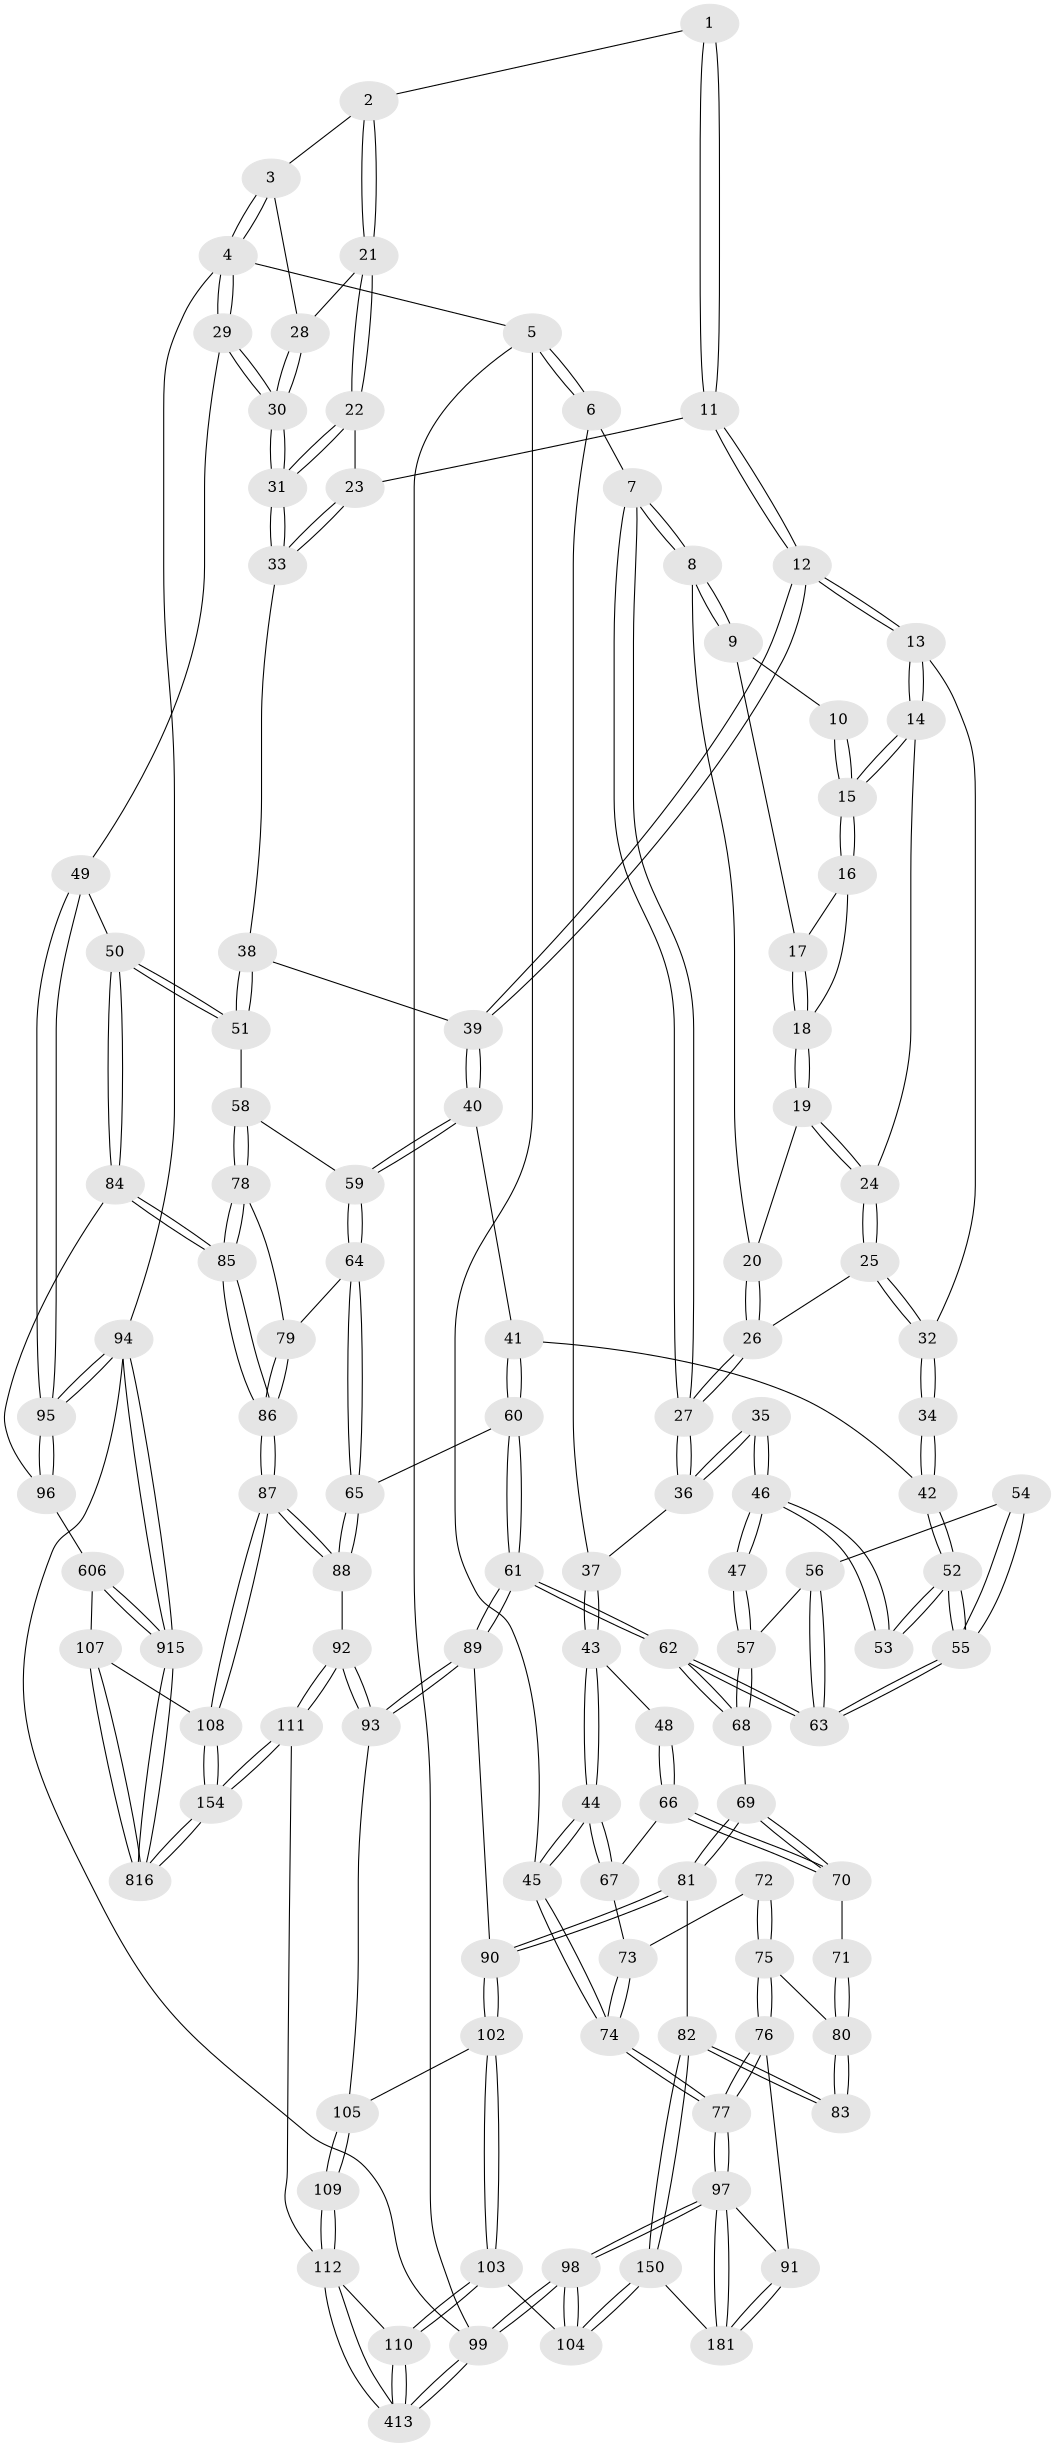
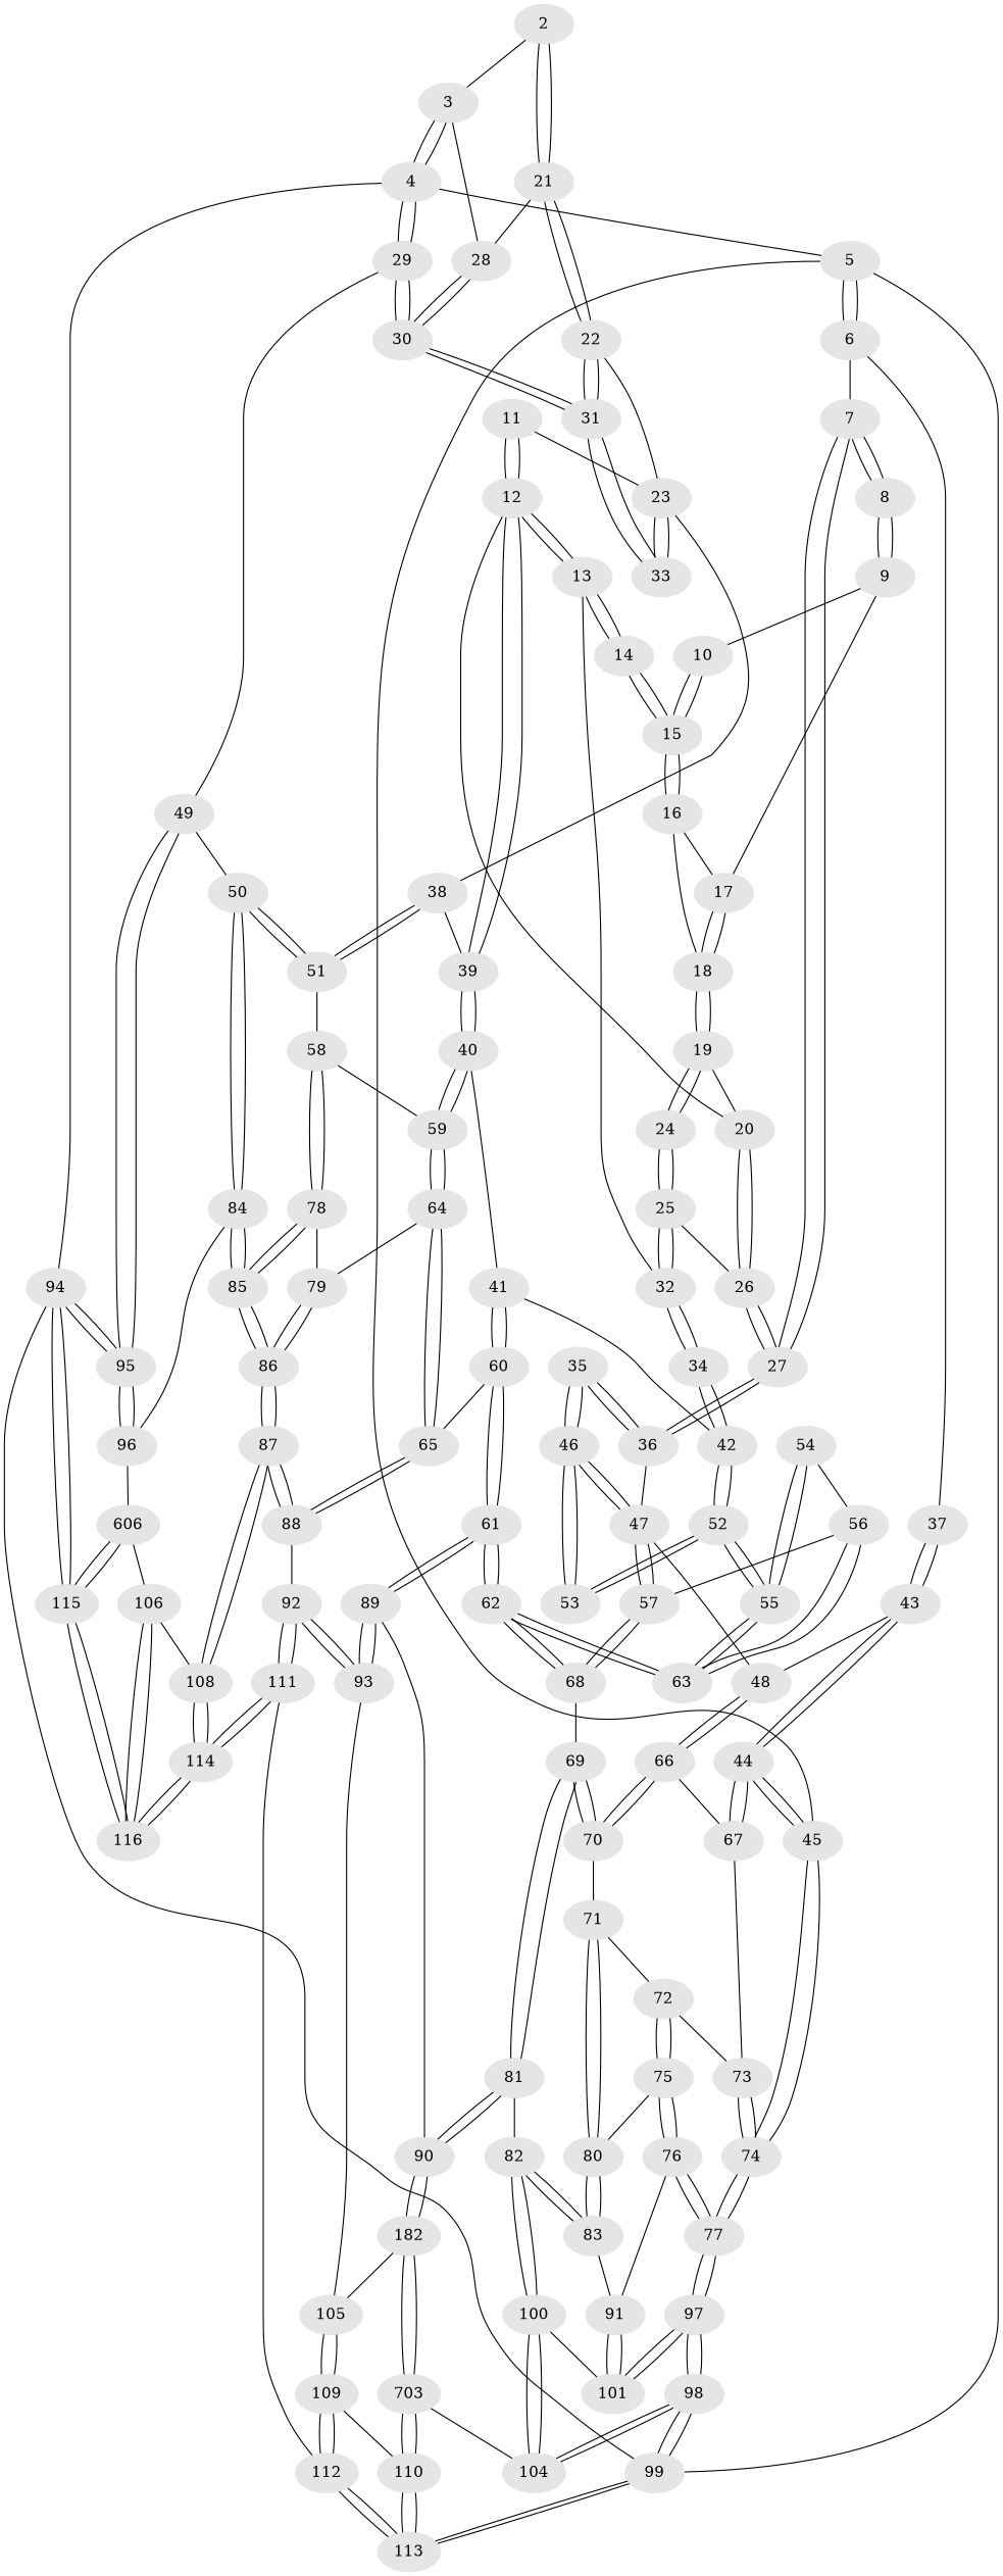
  graph {
    node [color=gray90 style=filled]
-   1
    2
    11
    3
    21
    12
    23
    4
    28
    22
    5
    29
    94
    30
    6
    45
    99
    49
    95
-   115 [label=915]
+   115
    7
    37
    74
-   113 [label=413]
+   113
    8
    27
    43
    9
    20
    36
    10
    17
    26
    15
    18
    16
    13
    39
    33
    14
    32
    40
    24
    34
    25
    19
    31
    38
    50
    42
    51
    35
    46
    52
    47
    53
    44
    48
    58
    41
    59
    60
    64
    61
    65
    55
    67
    66
    73
    77
    57
    68
    70
    84
    96
    85
    78
    63
    54
    56
    69
    79
    62
    89
    88
    90
    93
    86
    92
    71
    81
    82
    72
    80
    75
    83
    76
    97
    91
-   101 [label=181]
+   101
    98
    87
-   100 [label=150]
-   102
+   100
+   102 [label=182]
    104
    n106 [label=606]
    108
-   114 [label=154]
+   114
    111
    105
-   103
+   103 [label=703]
    112
    109
-   116 [label=816]
-   107
+   116
+   107 [label=106]
    110
-   1 -- 2
-   1 -- 11
-   1 -- 11
    2 -- 3
    2 -- 21
    2 -- 21
    11 -- 12
    11 -- 12
    11 -- 23
    3 -- 4
    3 -- 4
    3 -- 28
    21 -- 28
    21 -- 22
    21 -- 22
    12 -- 13
    12 -- 13
    12 -- 39
    12 -- 39
    23 -- 33
    23 -- 33
    4 -- 5
    4 -- 29
    4 -- 29
    4 -- 94
    28 -- 30
    28 -- 30
    22 -- 23
    22 -- 31
    22 -- 31
    5 -- 6
    5 -- 6
    5 -- 45
    5 -- 99
    29 -- 30
    29 -- 30
    29 -- 49
    94 -- 99
    94 -- 95
    94 -- 95
    94 -- 115
    94 -- 115
    30 -- 31
    30 -- 31
    6 -- 7
    6 -- 37
    45 -- 74
    45 -- 74
    99 -- 113
    99 -- 113
    49 -- 95
    49 -- 95
    49 -- 50
    95 -- 96
    95 -- 96
    115 -- 116
    115 -- 116
    7 -- 8
    7 -- 8
    7 -- 27
    7 -- 27
    37 -- 43
    37 -- 43
    74 -- 77
    74 -- 77
    8 -- 9
    8 -- 9
-   8 -- 20
+   12 -- 20
    27 -- 36
    27 -- 36
    43 -- 44
    43 -- 44
    43 -- 48
    9 -- 10
    9 -- 17
    20 -- 26
    20 -- 26
-   36 -- 37
+   36 -- 47
    10 -- 15
    10 -- 15
    17 -- 18
    17 -- 18
    26 -- 27
    26 -- 27
    15 -- 16
    15 -- 16
    18 -- 19
    18 -- 19
    16 -- 17
    16 -- 18
    13 -- 14
    13 -- 14
    13 -- 32
    39 -- 40
    39 -- 40
-   33 -- 38
+   23 -- 38
    14 -- 15
    14 -- 15
-   14 -- 24
    32 -- 34
    32 -- 34
    40 -- 41
    40 -- 59
    40 -- 59
    24 -- 25
    24 -- 25
    34 -- 42
    34 -- 42
    25 -- 26
    25 -- 32
    25 -- 32
    19 -- 20
    19 -- 24
    19 -- 24
    31 -- 33
    31 -- 33
    38 -- 39
    38 -- 51
    38 -- 51
    50 -- 51
    50 -- 51
    50 -- 84
    50 -- 84
    42 -- 52
    42 -- 52
    51 -- 58
    35 -- 36
    35 -- 36
    35 -- 46
    35 -- 46
    46 -- 47
    46 -- 47
    46 -- 53
    46 -- 53
    52 -- 53
    52 -- 53
    52 -- 55
    52 -- 55
+   47 -- 48
    47 -- 57
    47 -- 57
    44 -- 45
    44 -- 45
    44 -- 67
    44 -- 67
    48 -- 66
    48 -- 66
    58 -- 59
    58 -- 78
    58 -- 78
    41 -- 42
    41 -- 60
    41 -- 60
    59 -- 64
    59 -- 64
    60 -- 61
    60 -- 61
    60 -- 65
    64 -- 65
    64 -- 65
    64 -- 79
    61 -- 62
    61 -- 62
    61 -- 89
    61 -- 89
    65 -- 88
    65 -- 88
    55 -- 63
    55 -- 63
    67 -- 73
    66 -- 67
    66 -- 70
    66 -- 70
    73 -- 74
    73 -- 74
    77 -- 97
    77 -- 97
    57 -- 68
    57 -- 68
    68 -- 69
    70 -- 71
    84 -- 96
    84 -- 85
    84 -- 85
    96 -- n106
    85 -- 86
    85 -- 86
    78 -- 85
    78 -- 85
    78 -- 79
    54 -- 55
    54 -- 55
    54 -- 56
    56 -- 57
    56 -- 63
    56 -- 63
    69 -- 70
    69 -- 70
    69 -- 81
    69 -- 81
    79 -- 86
    79 -- 86
    62 -- 68
    62 -- 68
    62 -- 63
    62 -- 63
    89 -- 90
    89 -- 93
    89 -- 93
    88 -- 92
    90 -- 102
    90 -- 102
    93 -- 105
    86 -- 87
    86 -- 87
    92 -- 93
    92 -- 93
    92 -- 111
    92 -- 111
+   71 -- 72
    71 -- 80
    71 -- 80
    81 -- 90
    81 -- 90
    81 -- 82
    82 -- 83
    82 -- 83
    82 -- 100
    82 -- 100
    72 -- 73
    72 -- 75
    72 -- 75
    80 -- 83
    80 -- 83
    75 -- 80
    75 -- 76
    75 -- 76
-   97 -- 91
+   83 -- 91
    76 -- 77
    76 -- 77
    76 -- 91
    97 -- 101
    97 -- 101
    97 -- 98
    97 -- 98
    91 -- 101
    91 -- 101
    98 -- 99
    98 -- 99
    98 -- 104
    98 -- 104
    87 -- 88
    87 -- 88
    87 -- 108
    87 -- 108
    100 -- 101
    100 -- 104
    100 -- 104
    102 -- 105
    102 -- 103
    102 -- 103
    n106 -- 115
    n106 -- 115
    n106 -- 107
    108 -- 114
    108 -- 114
    114 -- 116
    114 -- 116
    111 -- 114
    111 -- 114
    111 -- 112
    105 -- 109
    105 -- 109
    103 -- 104
    103 -- 110
    103 -- 110
    112 -- 113
    112 -- 113
    109 -- 112
    109 -- 112
-   112 -- 110
+   109 -- 110
    107 -- 108
    107 -- 116
    107 -- 116
    110 -- 113
    110 -- 113
  }
